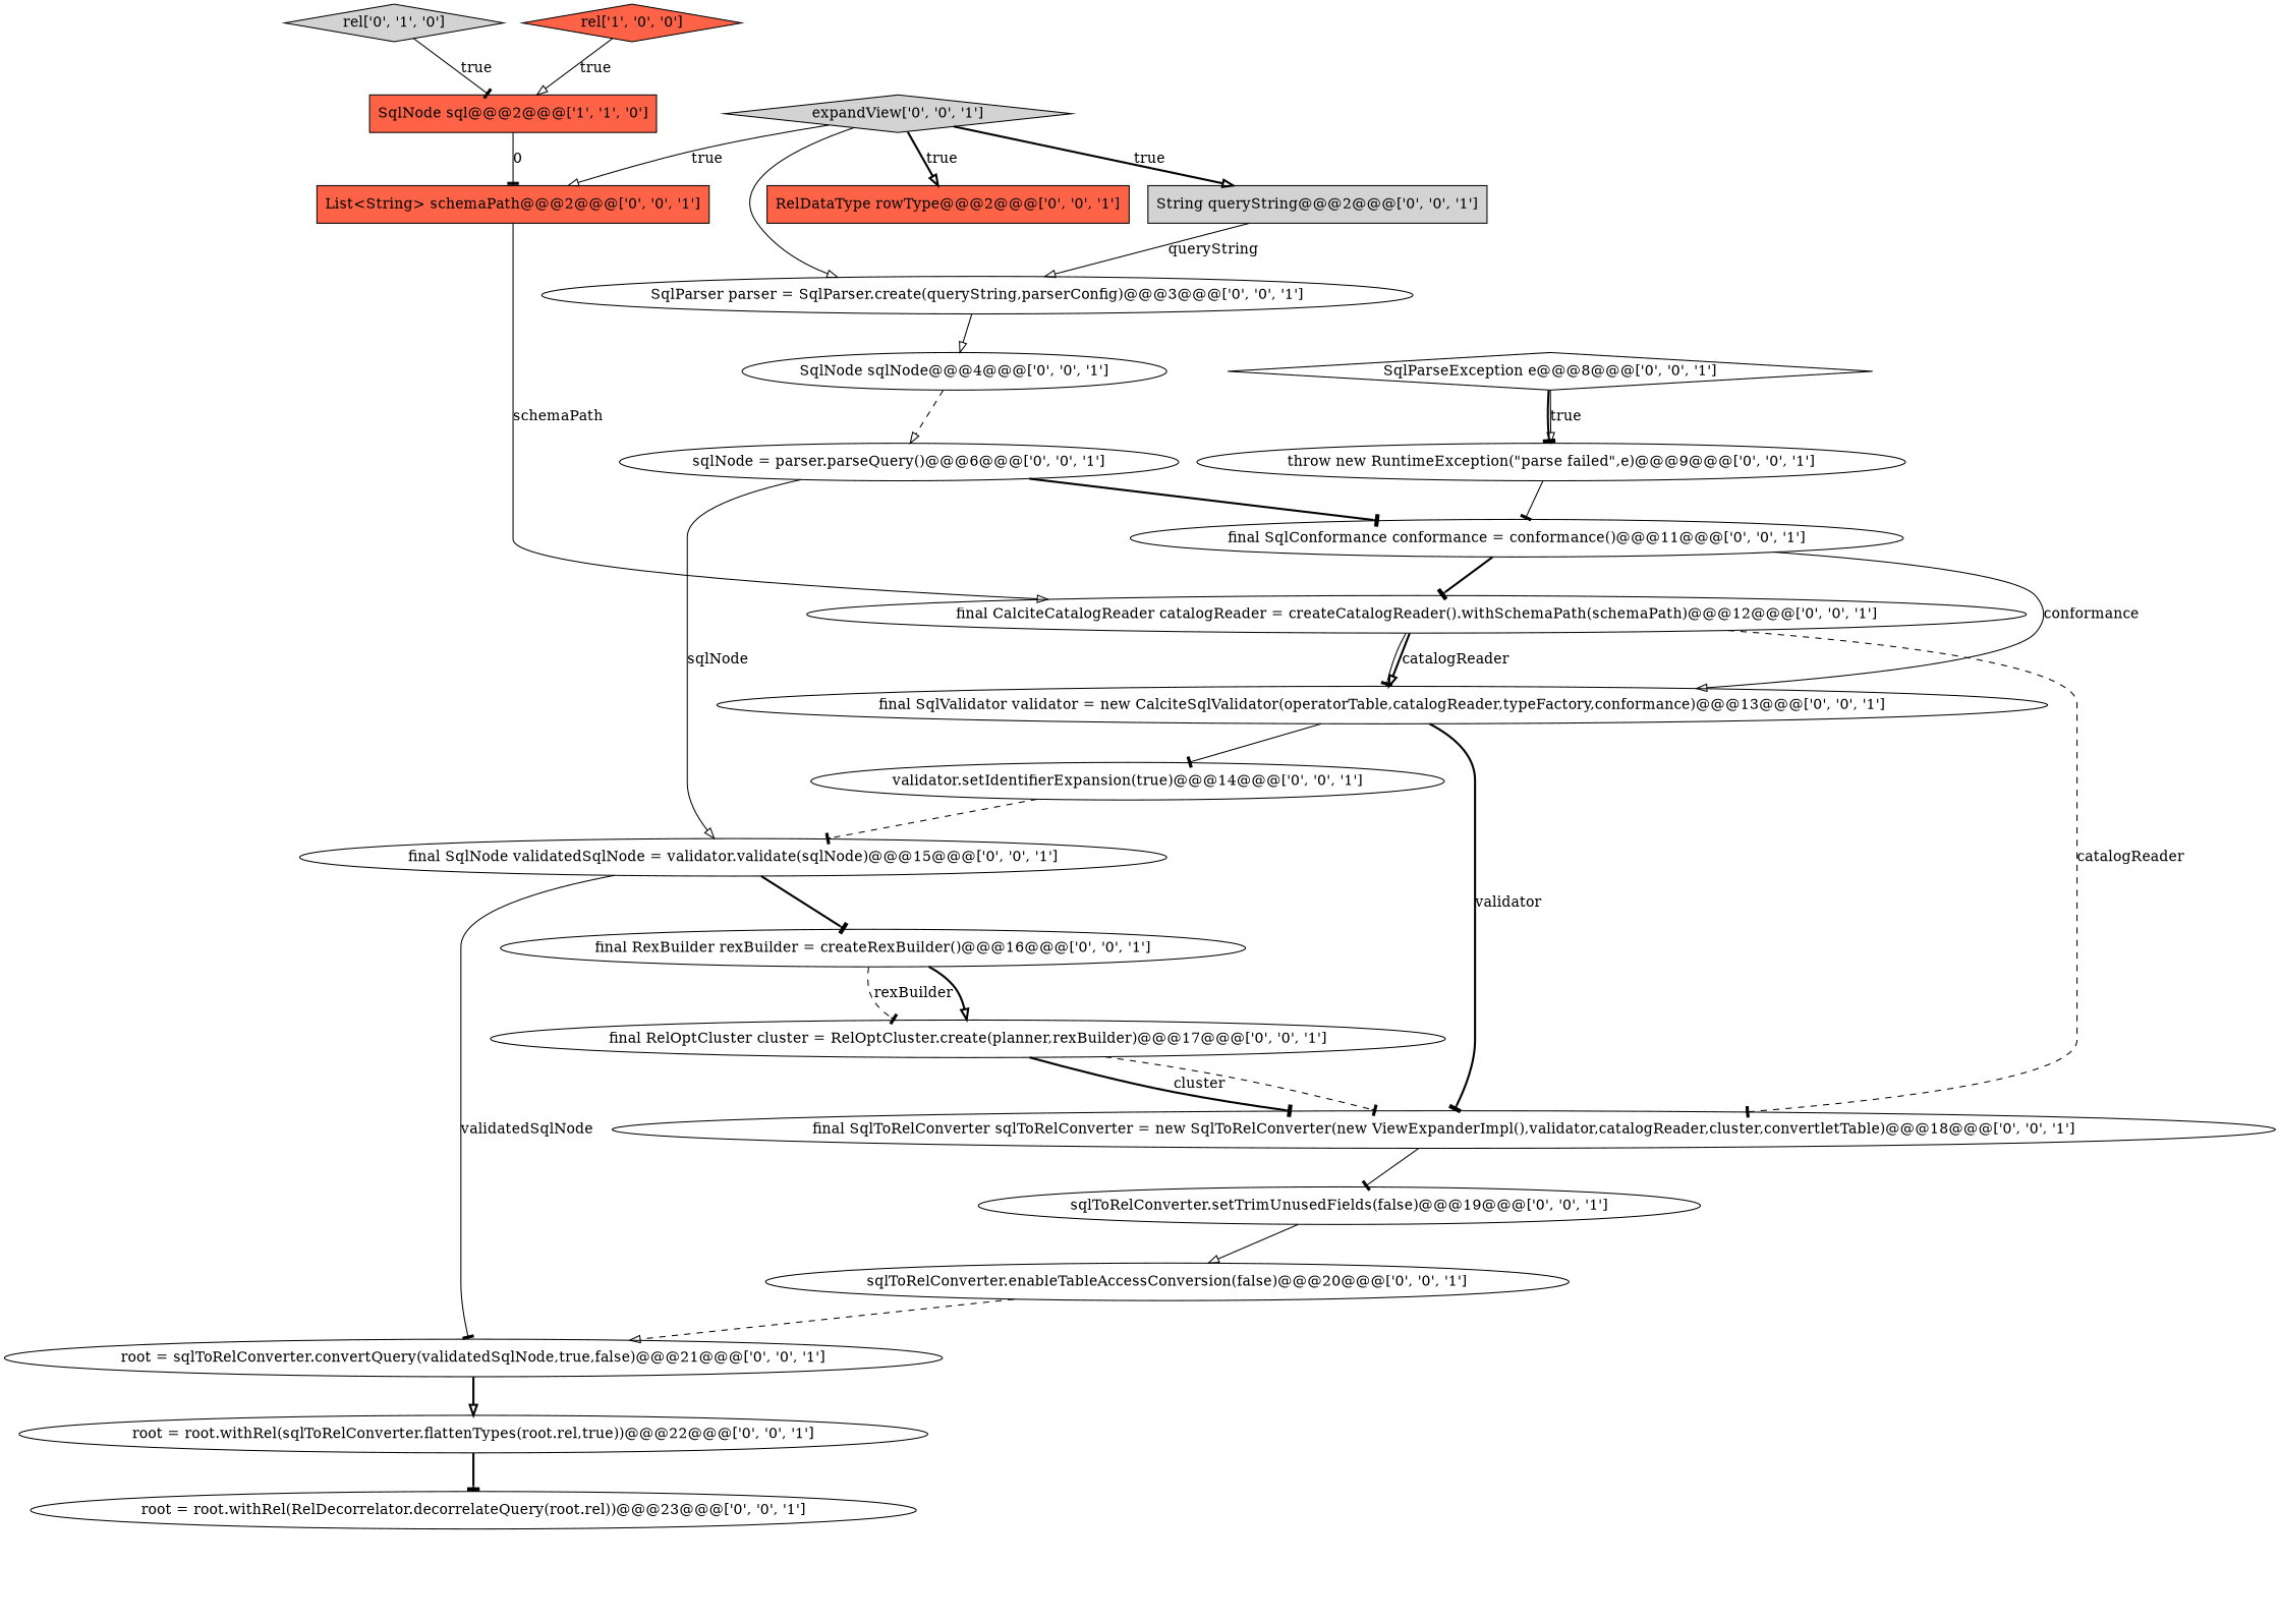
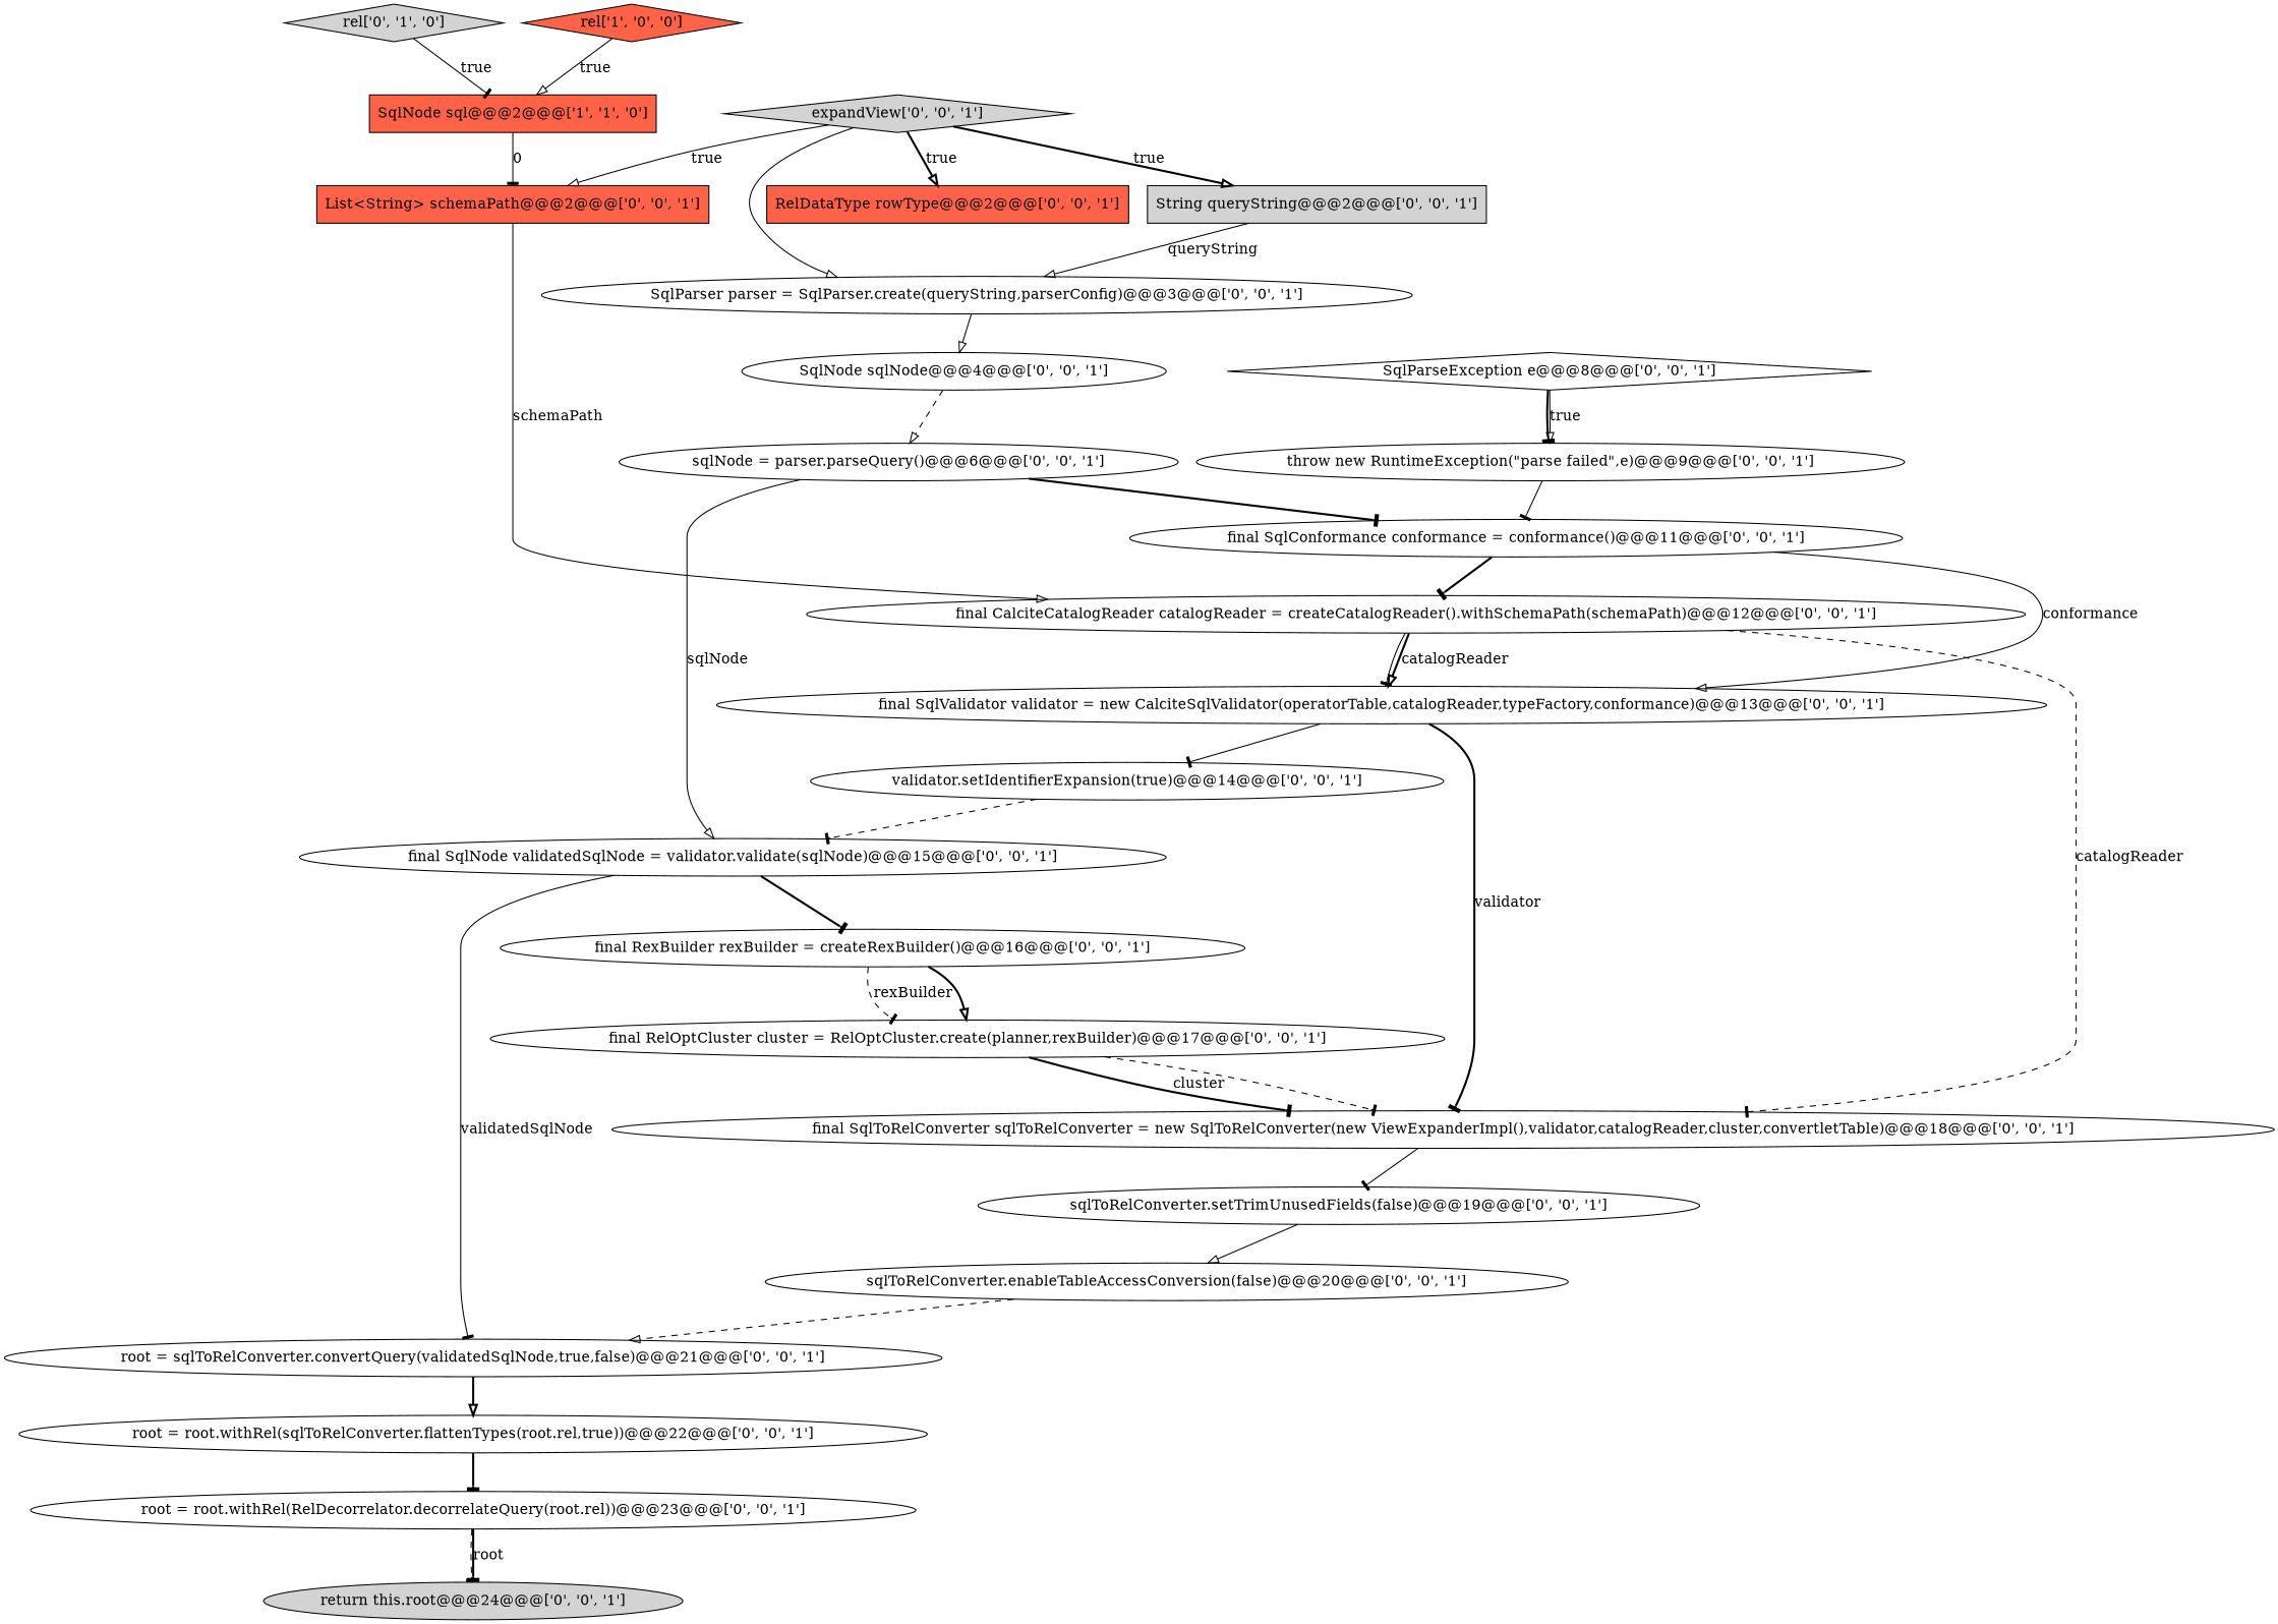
  digraph {
    node [fillcolor=white shape=ellipse style=filled]
    edge [arrowhead=tee style=solid]
    n1 [label="final SqlConformance conformance = conformance()@@@11@@@['0', '0', '1']"]
    n2 [label="final CalciteCatalogReader catalogReader = createCatalogReader().withSchemaPath(schemaPath)@@@12@@@['0', '0', '1']"]
    n3 [label="final SqlValidator validator = new CalciteSqlValidator(operatorTable,catalogReader,typeFactory,conformance)@@@13@@@['0', '0', '1']"]
    n4 [label="final SqlToRelConverter sqlToRelConverter = new SqlToRelConverter(new ViewExpanderImpl(),validator,catalogReader,cluster,convertletTable)@@@18@@@['0', '0', '1']"]
    n5 [label="validator.setIdentifierExpansion(true)@@@14@@@['0', '0', '1']"]
    n6 [label="final SqlNode validatedSqlNode = validator.validate(sqlNode)@@@15@@@['0', '0', '1']"]
    n7 [label="final RexBuilder rexBuilder = createRexBuilder()@@@16@@@['0', '0', '1']"]
    n8 [label="root = sqlToRelConverter.convertQuery(validatedSqlNode,true,false)@@@21@@@['0', '0', '1']"]
    n9 [label="final RelOptCluster cluster = RelOptCluster.create(planner,rexBuilder)@@@17@@@['0', '0', '1']"]
    n10 [label="root = root.withRel(sqlToRelConverter.flattenTypes(root.rel,true))@@@22@@@['0', '0', '1']"]
    n11 [label="sqlToRelConverter.setTrimUnusedFields(false)@@@19@@@['0', '0', '1']"]
    n12 [label="sqlToRelConverter.enableTableAccessConversion(false)@@@20@@@['0', '0', '1']"]
    n13 [fillcolor=tomato label="RelDataType rowType@@@2@@@['0', '0', '1']" shape=box]
    n14 [fillcolor=lightgray label="String queryString@@@2@@@['0', '0', '1']" shape=box]
    n15 [label="SqlParser parser = SqlParser.create(queryString,parserConfig)@@@3@@@['0', '0', '1']"]
    n16 [label="SqlNode sqlNode@@@4@@@['0', '0', '1']"]
    n17 [label="root = root.withRel(RelDecorrelator.decorrelateQuery(root.rel))@@@23@@@['0', '0', '1']"]
+   n18 [fillcolor=lightgray label="return this.root@@@24@@@['0', '0', '1']"]
    n19 [fillcolor=lightgray label="rel['0', '1', '0']" shape=diamond]
    n20 [fillcolor=tomato label="SqlNode sql@@@2@@@['1', '1', '0']" shape=box]
    n21 [fillcolor=tomato label="List<String> schemaPath@@@2@@@['0', '0', '1']" shape=box]
    n22 [label="throw new RuntimeException(\"parse failed\",e)@@@9@@@['0', '0', '1']"]
    n23 [fillcolor=lightgray label="expandView['0', '0', '1']" shape=diamond]
    n24 [label="sqlNode = parser.parseQuery()@@@6@@@['0', '0', '1']"]
    n25 [fillcolor=tomato label="rel['1', '0', '0']" shape=diamond]
    n26 [label="SqlParseException e@@@8@@@['0', '0', '1']" shape=diamond]
    n1 -> n2 [style=bold]
    n1 -> n3 [arrowhead=onormal label=conformance]
    n2 -> n3
    n2 -> n3 [arrowhead=onormal label=catalogReader style=bold]
    n2 -> n4 [label=catalogReader style=dashed]
    n3 -> n4 [label=validator style=bold]
    n3 -> n5
    n4 -> n11
    n5 -> n6 [style=dashed]
    n6 -> n7 [style=bold]
    n6 -> n8 [label=validatedSqlNode]
    n7 -> n9 [label=rexBuilder style=dashed]
    n7 -> n9 [arrowhead=onormal style=bold]
    n8 -> n10 [arrowhead=onormal style=bold]
    n9 -> n4 [label=cluster style=bold]
    n9 -> n4 [style=dashed]
    n10 -> n17 [style=bold]
    n11 -> n12 [arrowhead=onormal]
    n12 -> n8 [arrowhead=onormal style=dashed]
    n14 -> n15 [arrowhead=onormal label=queryString]
    n15 -> n16 [arrowhead=onormal]
    n16 -> n24 [arrowhead=onormal style=dashed]
+   n17 -> n18 [style=dashed]
+   n17 -> n18 [label=root style=bold]
    n19 -> n20 [label=true]
    n20 -> n21 [label=0]
    n21 -> n2 [arrowhead=onormal label=schemaPath]
    n22 -> n1
    n23 -> n13 [arrowhead=onormal label=true style=bold]
    n23 -> n14 [arrowhead=onormal label=true style=bold]
    n23 -> n15 [arrowhead=onormal]
    n23 -> n21 [arrowhead=onormal label=true]
    n24 -> n1 [style=bold]
    n24 -> n6 [arrowhead=onormal label=sqlNode]
    n25 -> n20 [arrowhead=onormal label=true]
    n26 -> n22 [style=bold]
    n26 -> n22 [arrowhead=onormal label=true]
  }
